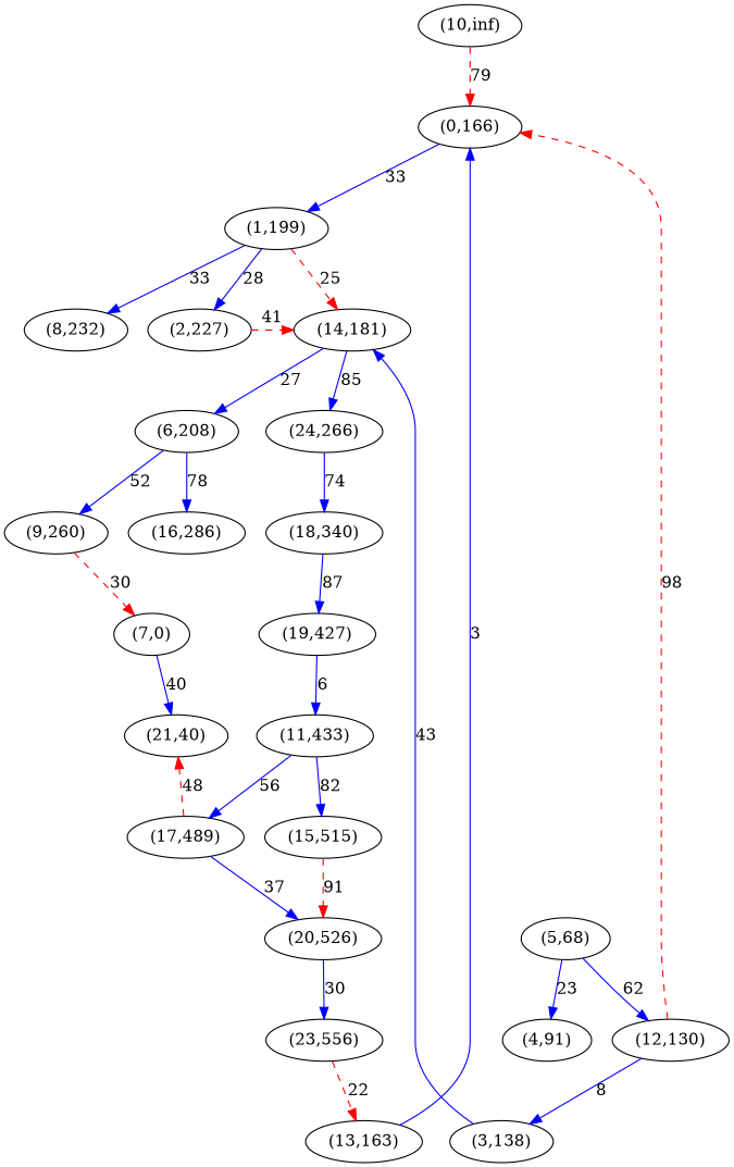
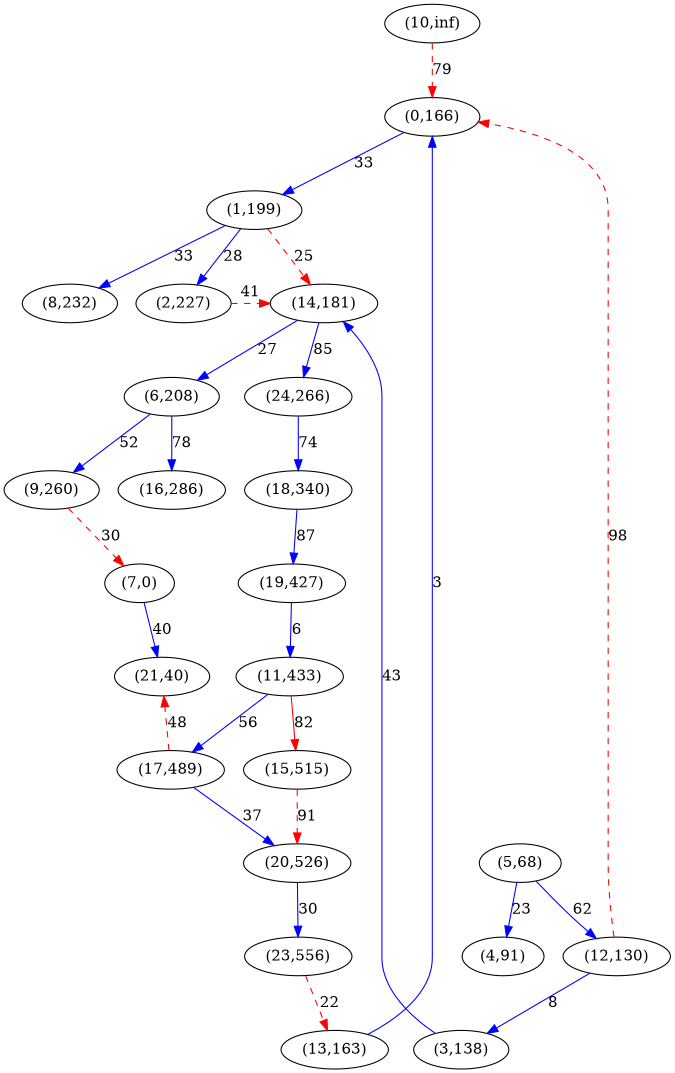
  digraph {
    rankdir=TB
    ranksep=equally
    edge [color=blue]
    "(0,166)"
    "(1,199)"
    "(14,181)"
    "(2,227)"
    "(8,232)"
    "(24,266)"
    "(6,208)"
    "(18,340)"
    "(9,260)"
    "(16,286)"
    "(19,427)"
    "(7,0)"
    "(11,433)"
    "(21,40)"
    "(17,489)"
    "(15,515)"
    "(20,526)"
    "(5,68)"
    "(23,556)"
    "(4,91)"
    "(12,130)"
    "(13,163)"
    "(3,138)"
    "(10,inf)"
    subgraph sub_1 {
      rank=same
      "(0,166)"
    }
    subgraph sub_2 {
      rank=same
      "(1,199)"
    }
    subgraph sub_3 {
      rank=same
      "(14,181)"
      "(2,227)"
      "(8,232)"
    }
    subgraph sub_4 {
      rank=same
      "(24,266)"
      "(6,208)"
    }
    subgraph sub_5 {
      rank=same
      "(18,340)"
      "(9,260)"
      "(16,286)"
    }
    subgraph sub_6 {
      rank=same
      "(19,427)"
      "(7,0)"
    }
    subgraph sub_7 {
      rank=same
      "(11,433)"
      "(21,40)"
    }
    subgraph sub_8 {
      rank=same
      "(17,489)"
      "(15,515)"
    }
    subgraph sub_9 {
      rank=same
      "(20,526)"
      "(5,68)"
    }
    subgraph sub_10 {
      rank=same
      "(23,556)"
      "(4,91)"
      "(12,130)"
    }
    subgraph sub_11 {
      rank=same
      "(13,163)"
      "(3,138)"
    }
    subgraph sub_12 {
      rank=same
    }
    subgraph sub_13 {
      rank=same
      "(10,inf)"
    }
    subgraph sub_14 {
      rank=same
    }
    "(0,166)" -> "(1,199)" [label=33]
    "(1,199)" -> "(14,181)" [color=red label=25 style=dashed]
    "(1,199)" -> "(2,227)" [label=28]
    "(1,199)" -> "(8,232)" [label=33]
    "(14,181)" -> "(24,266)" [label=85]
    "(14,181)" -> "(6,208)" [label=27]
    "(2,227)" -> "(14,181)" [color=red label=41 style=dashed]
    "(24,266)" -> "(18,340)" [label=74]
    "(6,208)" -> "(9,260)" [label=52]
    "(6,208)" -> "(16,286)" [label=78]
    "(18,340)" -> "(19,427)" [label=87]
    "(9,260)" -> "(7,0)" [color=red label=30 style=dashed]
    "(19,427)" -> "(11,433)" [label=6]
    "(7,0)" -> "(21,40)" [label=40]
    "(11,433)" -> "(17,489)" [label=56]
-   "(11,433)" -> "(15,515)" [label=82]
+   "(11,433)" -> "(15,515)" [color=red label=82]
    "(17,489)" -> "(21,40)" [color=red label=48 style=dashed]
    "(17,489)" -> "(20,526)" [label=37]
    "(15,515)" -> "(20,526)" [color=red label=91 style=dashed]
    "(20,526)" -> "(23,556)" [label=30]
    "(5,68)" -> "(4,91)" [label=23]
    "(5,68)" -> "(12,130)" [label=62]
    "(23,556)" -> "(13,163)" [color=red label=22 style=dashed]
    "(12,130)" -> "(0,166)" [color=red label=98 style=dashed]
    "(12,130)" -> "(3,138)" [label=8]
    "(13,163)" -> "(0,166)" [label=3]
    "(3,138)" -> "(14,181)" [label=43]
    "(10,inf)" -> "(0,166)" [color=red label=79 style=dashed]
  }
